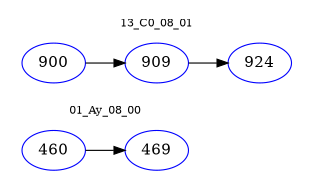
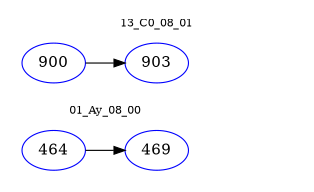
  digraph {
    rankdir=LR
    node [color=blue]
    edge [color=black]
-   n1 [label=460]
+   n1 [label=464]
    n2 [label=469]
-   n3 [label=909]
+   n3 [label=903]
    n4 [label=900]
-   n5 [label=924]
    subgraph cluster_1 {
      color=white
      fontsize=10
      label="01_Ay_08_00"
      n1
      n2
    }
    subgraph cluster_2 {
      color=white
      fontsize=10
      label="13_C0_08_01"
      n3
      n4
-     n5
    }
    n1 -> n2
-   n3 -> n5
    n4 -> n3
  }
